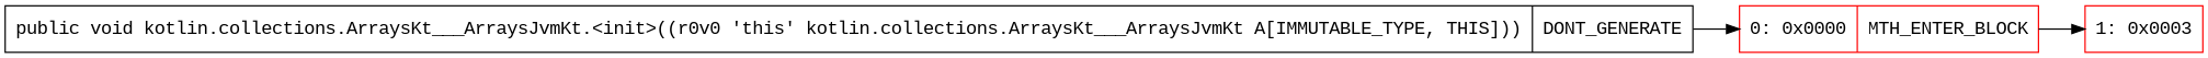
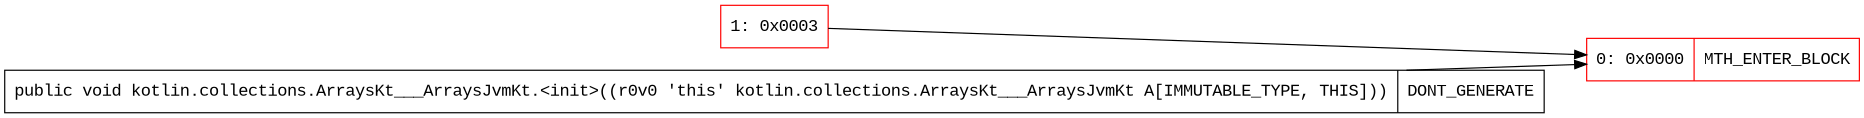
  digraph {
    rankdir=LR
    fontname="Liberation Mono"
    node [color=red shape=record fontname="Liberation Mono"]
    edge [fontname="Liberation Mono"]
    n1 [label="{0\:\ 0x0000|MTH_ENTER_BLOCK\l}"]
    n2 [label="{1\:\ 0x0003}"]
    n3 [label="{public void kotlin.collections.ArraysKt___ArraysJvmKt.\<init\>((r0v0 'this' kotlin.collections.ArraysKt___ArraysJvmKt A[IMMUTABLE_TYPE, THIS]))  | DONT_GENERATE\l}" color=""]
    subgraph cluster_1 {
      label="R(0)"
    }
-   n1 -> n2
+   n2 -> n1
    n3 -> n1
  }
